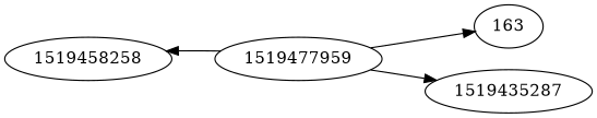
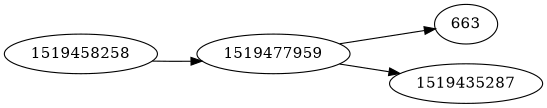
  strict digraph {
    rankdir=LR
    1519458258
    1519477959
-   163
+   163 [label=663]
    n4 [label=1519435287]
-   1519477959 -> 1519458258
+   1519458258 -> 1519477959
    1519477959 -> 163
    1519477959 -> n4
  }
